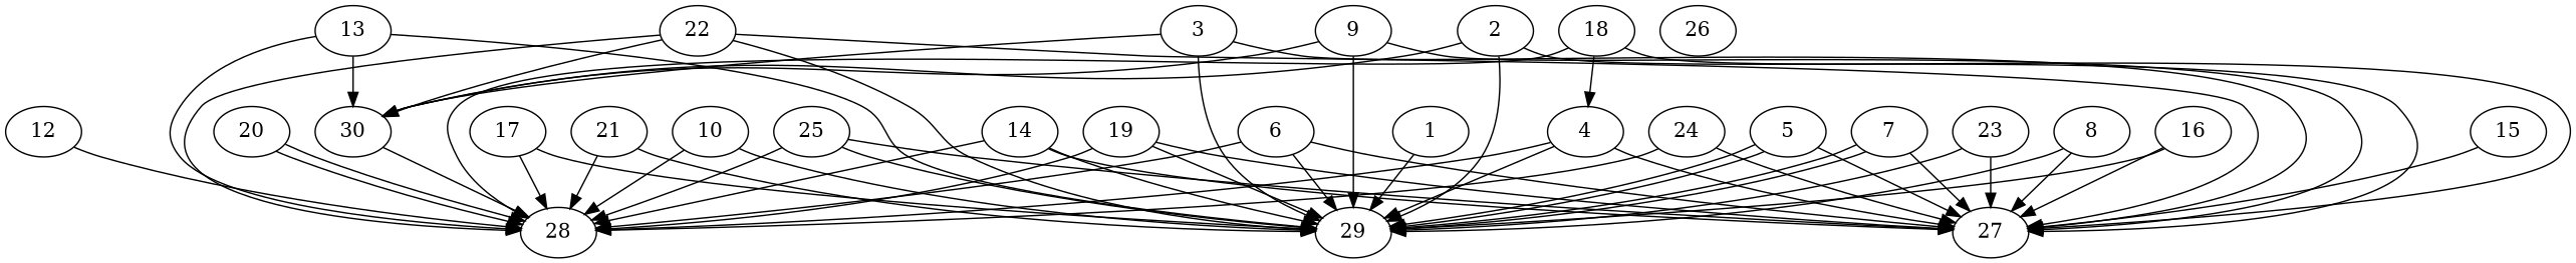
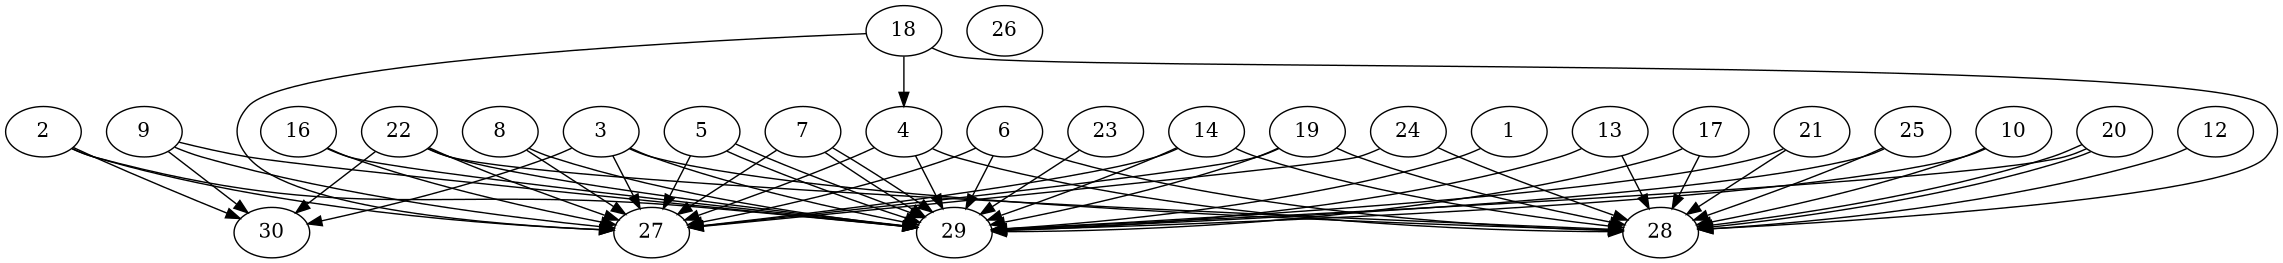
  digraph {
    node [alpha=0.07]
    1 [alpha=0.03 expect_size=37540864]
    29 [alpha=0.10 expect_size=43716608]
    2 [alpha=0.14 expect_size=24888320]
    27 [alpha=0.18 expect_size=30182400]
    30 [alpha=0.06 expect_size=28369920]
    3 [alpha=0.11 expect_size=5487616]
    28 [alpha=0.19 expect_size=12083200]
    4 [alpha=0.15 expect_size=27898880]
    5 [alpha=0.01 expect_size=15641600]
    6 [alpha=0.03 expect_size=16195584]
    7 [expect_size=18064384]
    8 [expect_size=24727552]
    9 [alpha=0.11 expect_size=28715008]
    10 [alpha=0.10 expect_size=15472640]
    12 [alpha=0.04 expect_size=43630592]
    13 [expect_size=30507008]
    14 [alpha=0.10 expect_size=9846784]
-   15 [expect_size=44966912]
    16 [alpha=0.11 expect_size=47834112]
    17 [alpha=0.12 expect_size=6551552]
    18 [alpha=0.13 expect_size=22118400]
    19 [alpha=0.13 expect_size=38934528]
    20 [alpha=0.00 expect_size=18071552]
    21 [alpha=0.00 expect_size=41586688]
    22 [alpha=0.09 expect_size=31355904]
    23 [alpha=0.17 expect_size=41836544]
    24 [alpha=0.16 expect_size=10635264]
    25 [alpha=0.18 expect_size=34812928]
    26 [alpha=0.06 expect_size=50722816]
    1 -> 29
    2 -> 29
    2 -> 27
    2 -> 30
    3 -> 29
    3 -> 27
    3 -> 30
-   30 -> 28
+   3 -> 28
    4 -> 29
    4 -> 27
    4 -> 28
    5 -> 29
    5 -> 29
    5 -> 27
    6 -> 29
    6 -> 27
    6 -> 28
    7 -> 29
    7 -> 29
    7 -> 27
    8 -> 29
    8 -> 27
    9 -> 29
    9 -> 27
    9 -> 30
    10 -> 29
    10 -> 28
    12 -> 28
    13 -> 29
-   13 -> 30
    13 -> 28
    14 -> 29
    14 -> 27
    14 -> 28
-   15 -> 27
    16 -> 29
    16 -> 27
    17 -> 29
    17 -> 28
    18 -> 27
    18 -> 28
    18 -> 4
    19 -> 29
    19 -> 27
    19 -> 28
+   20 -> 29
    20 -> 28
    20 -> 28
    21 -> 29
    21 -> 28
    22 -> 29
    22 -> 27
    22 -> 30
    22 -> 28
    23 -> 29
-   23 -> 27
    24 -> 27
    24 -> 28
    25 -> 29
-   25 -> 27
    25 -> 28
  }
